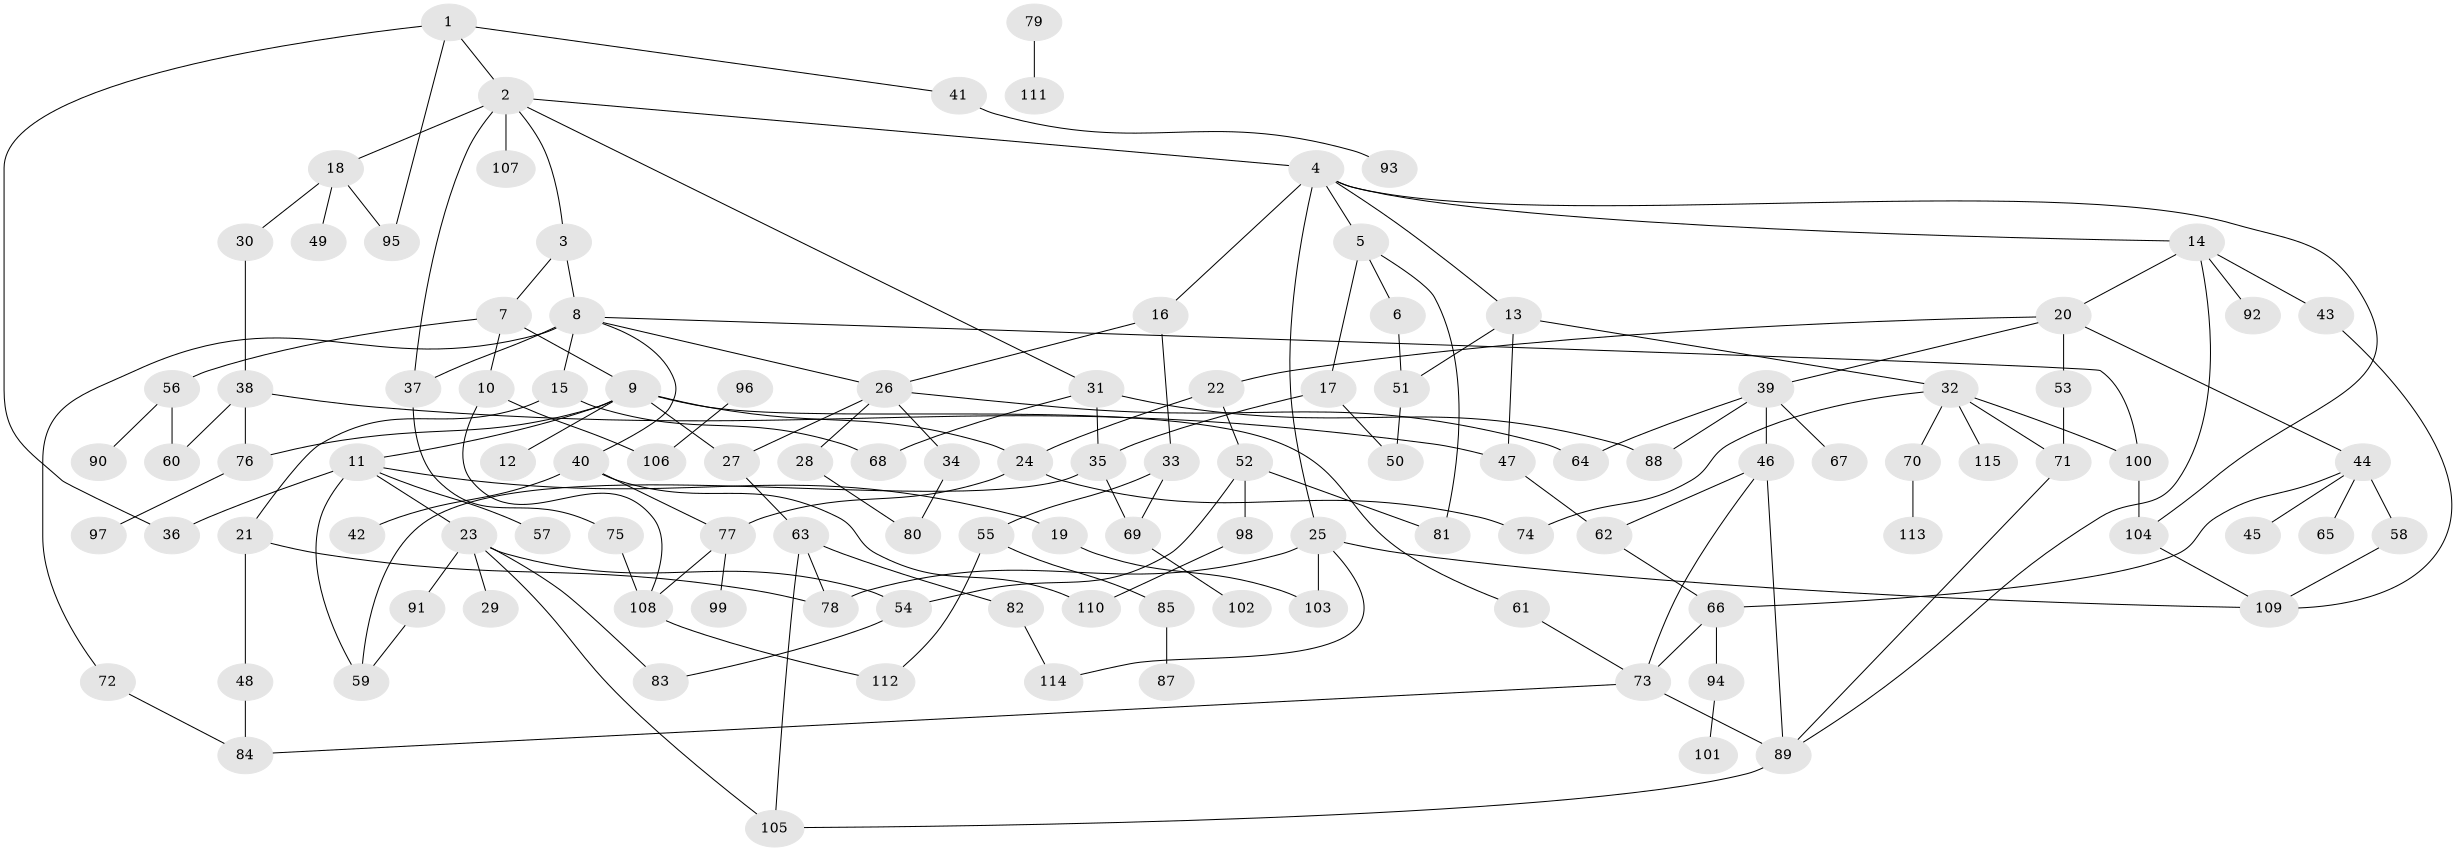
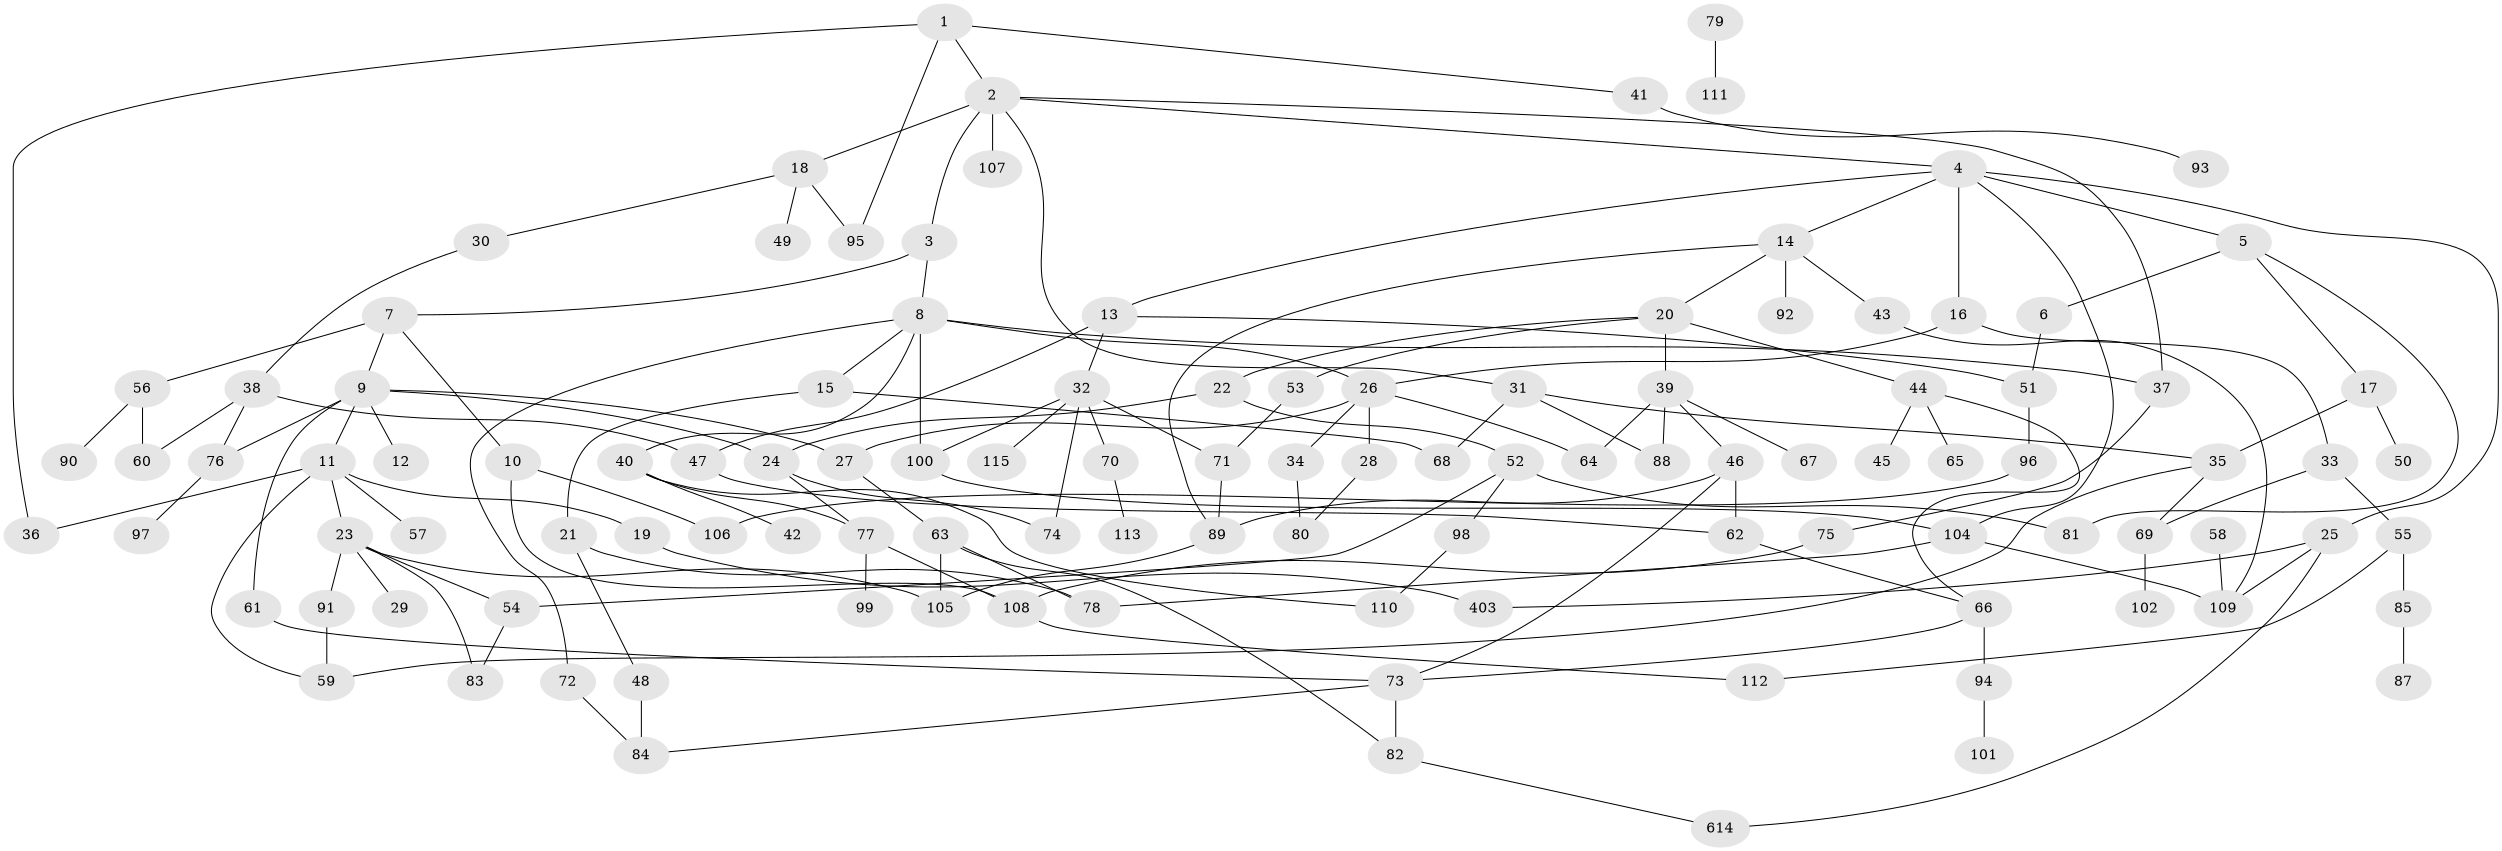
  graph {
    node [color=gray90 style=filled]
    1
    2
    36
    41
    95
    3
    4
    18
    31
    37
    107
    93
    7
    8
    5
    13
    14
    16
    25
    104
    30
    49
    68
    35
    88
    75
    9
    10
    56
    15
    26
    40
    72
    100
    6
    17
    81
    51
    32
    47
    20
    43
    89
    92
    33
-   103
+   103 [label=403]
    78
    109
-   114
+   114 [label=614]
    50
    96
    11
    12
    24
    27
    61
    76
    106
    108
    60
    90
    21
    28
    34
    64
    77
    42
    110
    84
    19
    23
    57
    59
    74
    63
    73
    97
    112
    29
    54
    83
    91
    105
    70
    71
    115
    62
    22
    39
    44
    53
    48
    55
    69
    38
    52
    46
    67
    45
    58
    65
    66
    98
    99
    80
    82
    113
    85
    102
    94
    87
    79
    111
    101
    1 -- 2
    1 -- 36
    1 -- 41
    1 -- 95
    2 -- 3
    2 -- 4
    2 -- 18
    2 -- 31
    2 -- 37
    2 -- 107
    41 -- 93
    3 -- 7
    3 -- 8
    4 -- 5
    4 -- 13
    4 -- 14
    4 -- 16
    4 -- 25
    4 -- 104
    18 -- 95
    18 -- 30
    18 -- 49
    31 -- 68
    31 -- 35
    31 -- 88
    37 -- 75
    7 -- 9
    7 -- 10
    7 -- 56
    8 -- 37
    8 -- 15
    8 -- 26
    8 -- 40
    8 -- 72
    8 -- 100
    5 -- 6
    5 -- 17
    5 -- 81
    13 -- 51
    13 -- 32
    13 -- 47
    14 -- 20
    14 -- 43
    14 -- 89
    14 -- 92
    16 -- 26
    16 -- 33
    25 -- 103
-   25 -- 78
+   104 -- 78
    25 -- 109
    25 -- 114
    104 -- 109
    30 -- 38
    35 -- 59
    35 -- 69
    75 -- 108
    9 -- 11
    9 -- 12
    9 -- 24
    9 -- 27
    9 -- 61
    9 -- 76
    10 -- 106
    10 -- 108
    56 -- 60
    56 -- 90
    15 -- 68
    15 -- 21
    26 -- 27
    26 -- 28
    26 -- 34
    26 -- 64
    40 -- 77
    40 -- 42
    40 -- 110
    72 -- 84
    100 -- 104
    6 -- 51
    17 -- 35
    17 -- 50
-   51 -- 50
+   51 -- 96
    32 -- 100
    32 -- 74
    32 -- 70
    32 -- 71
    32 -- 115
    47 -- 62
    20 -- 22
    20 -- 39
    20 -- 44
    20 -- 53
    43 -- 109
    89 -- 105
    33 -- 55
    33 -- 69
    96 -- 106
    11 -- 36
    11 -- 19
    11 -- 23
    11 -- 57
    11 -- 59
    24 -- 77
    24 -- 74
    27 -- 63
    61 -- 73
    76 -- 97
    108 -- 112
    21 -- 78
    21 -- 48
    28 -- 80
    34 -- 80
    77 -- 108
    77 -- 99
    19 -- 103
    23 -- 29
    23 -- 54
    23 -- 83
    23 -- 91
    23 -- 105
    63 -- 78
    63 -- 105
    63 -- 82
    73 -- 84
-   73 -- 89
+   73 -- 82
    54 -- 83
    91 -- 59
    70 -- 113
    71 -- 89
    62 -- 66
    22 -- 24
    22 -- 52
    39 -- 88
    39 -- 64
    39 -- 46
    39 -- 67
    44 -- 45
-   44 -- 58
    44 -- 65
    44 -- 66
    53 -- 71
    48 -- 84
    55 -- 112
    55 -- 85
    69 -- 102
    38 -- 47
    38 -- 76
    38 -- 60
    52 -- 81
    52 -- 54
    52 -- 98
    46 -- 89
    46 -- 73
    46 -- 62
    58 -- 109
    66 -- 73
    66 -- 94
    98 -- 110
    82 -- 114
    85 -- 87
    94 -- 101
    79 -- 111
  }
